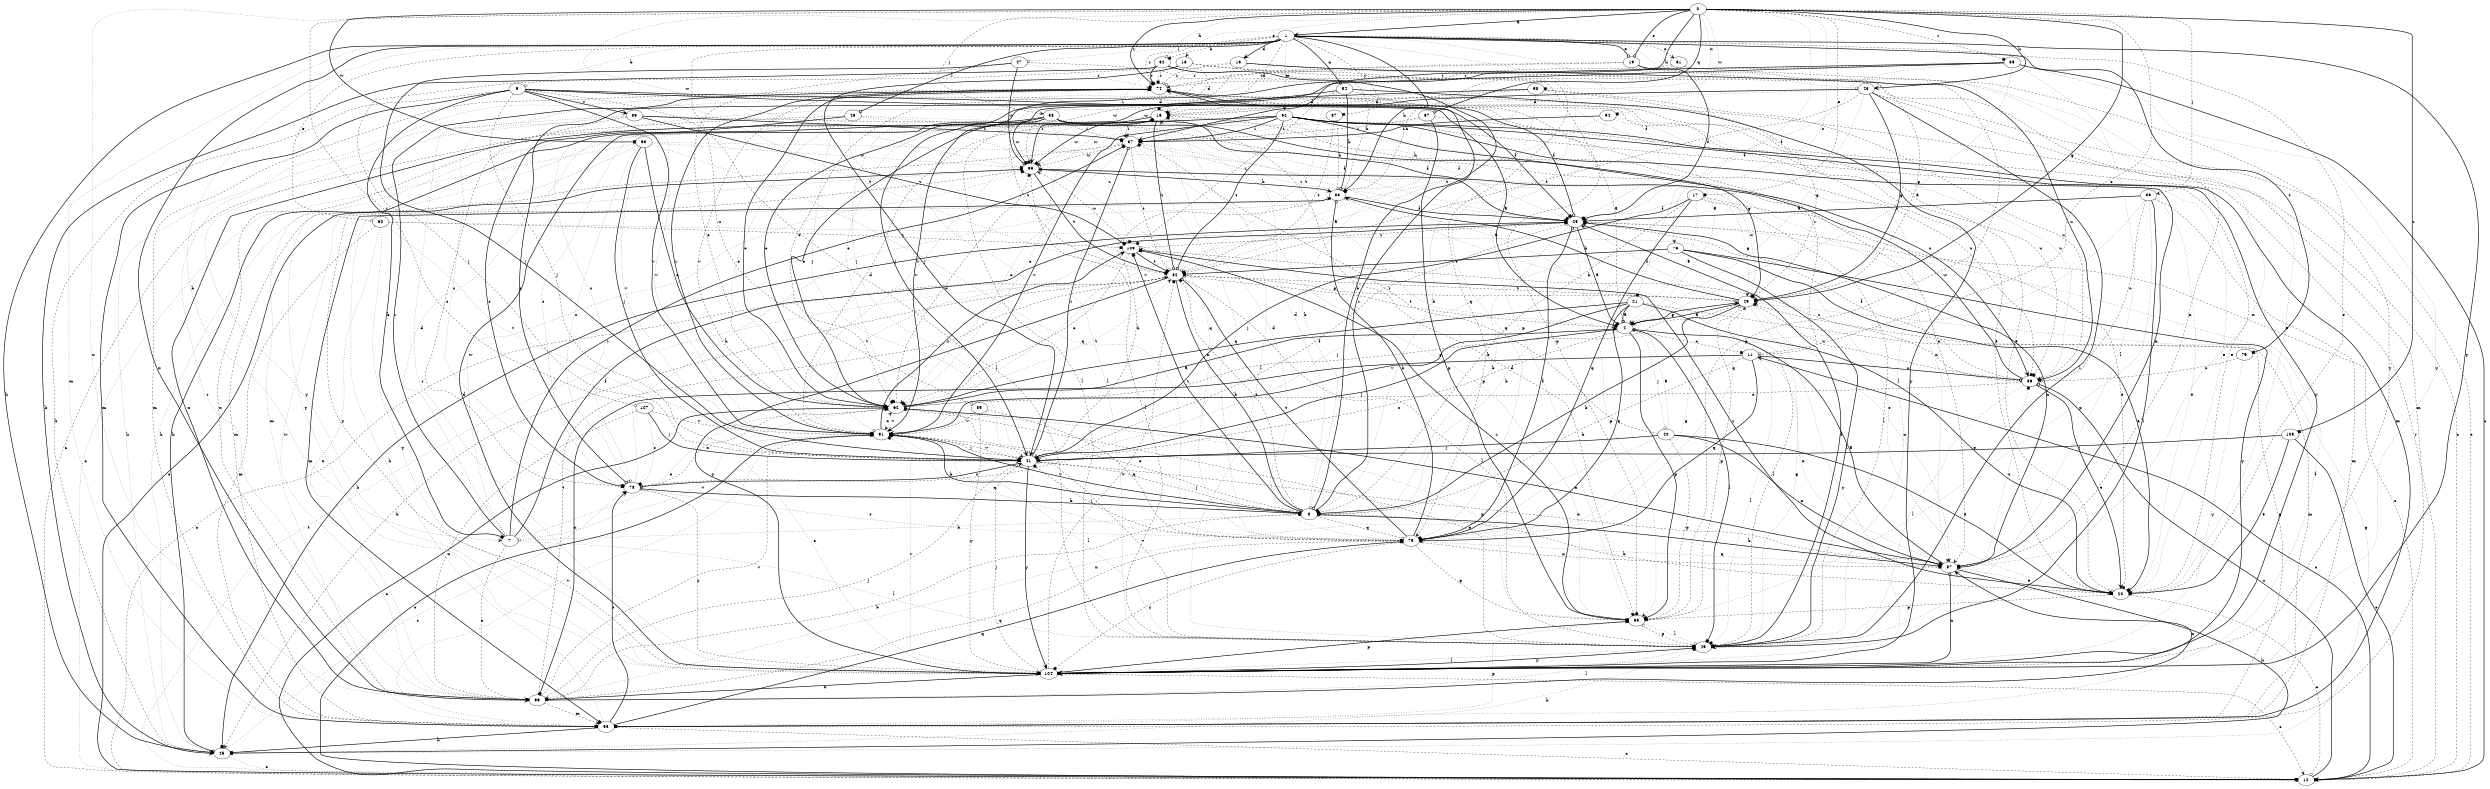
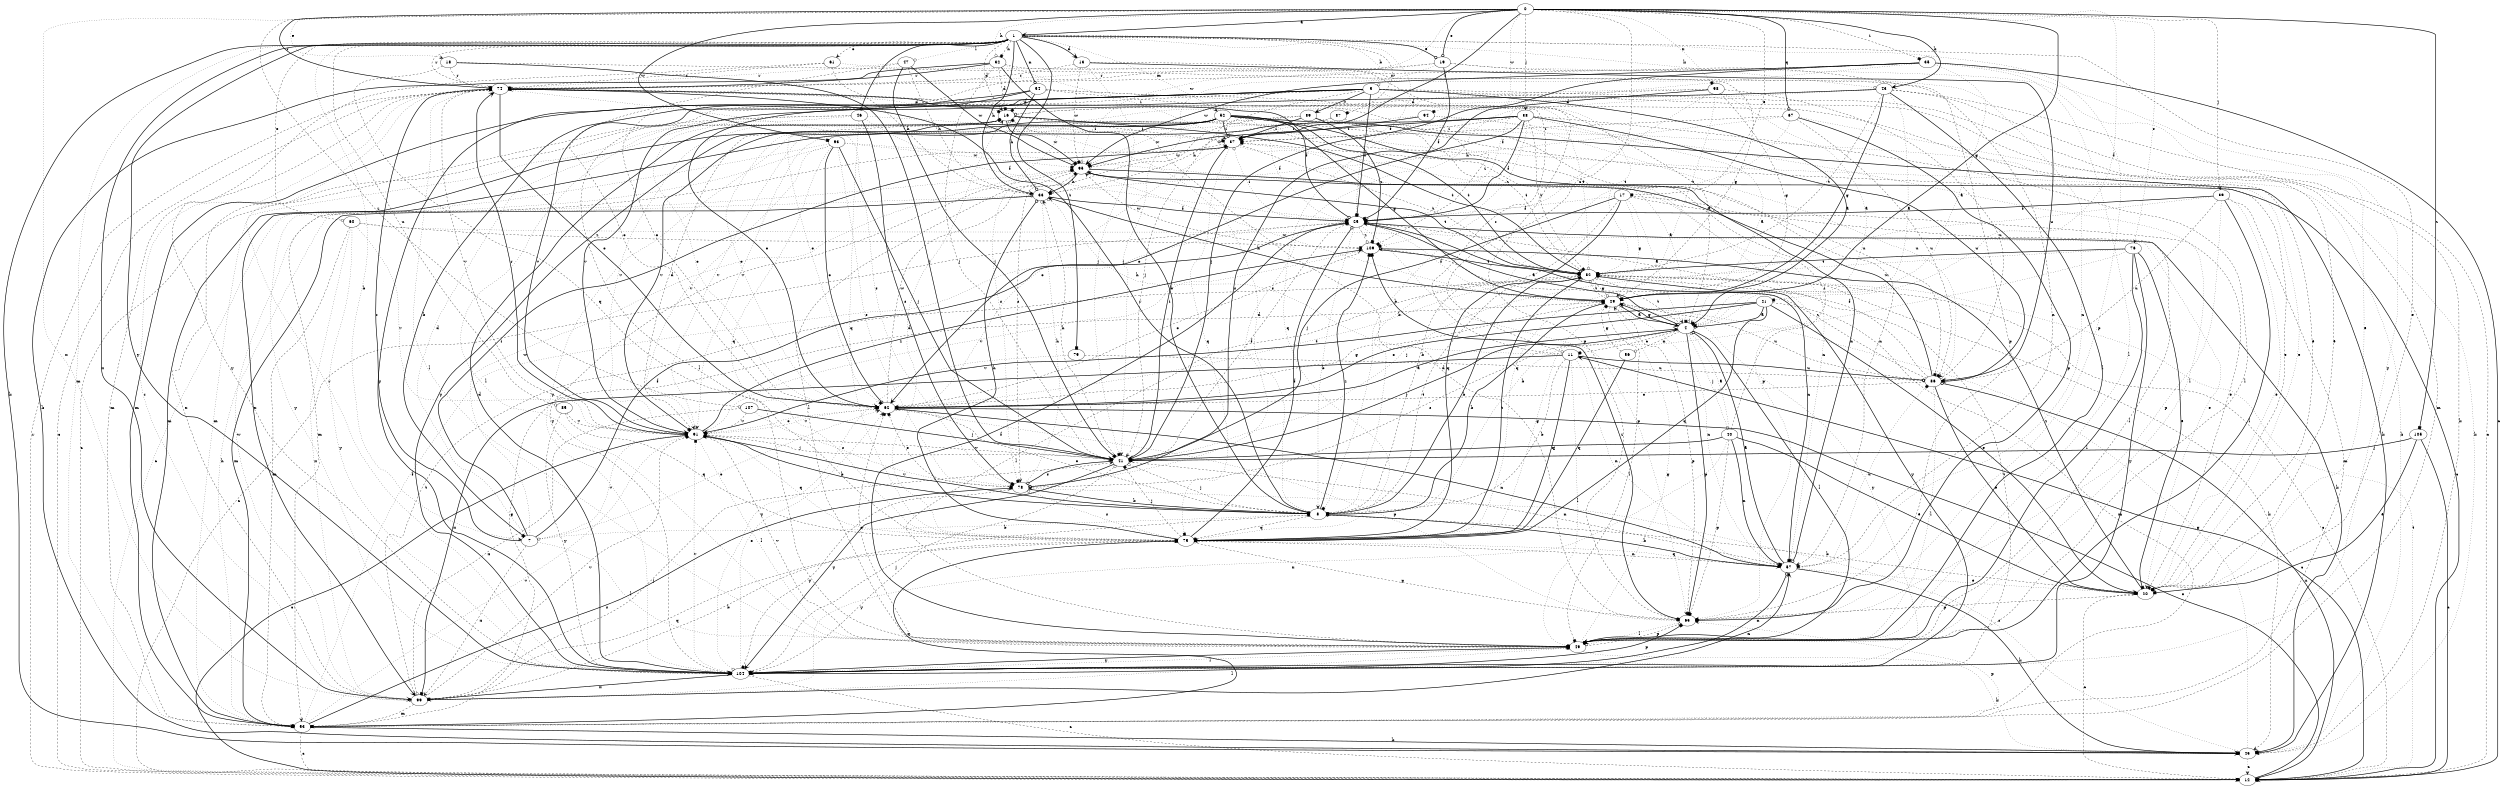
  strict digraph {
    edge [arrowhead=vee style=bold]
    0
    1
    11
    17
    18
    19
    21
    29
    32
    35
    37
    38
    39
    43
    67
    74
    76
    93
    94
    95
    98
    99
    105
    107
    5
    7
    13
    16
    20
    25
    33
    45
    46
    47
    52
    53
    54
    60
    61
    65
    79
    85
    87
    104
    49
    8
    n47 [label=75]
    57
    86
    4
    41
    62
    91
    82
    12
    109
    78
    89
    40
+   56
    0 -> 1 [label=a]
    0 -> 11 [arrowhead=odot label=c style=dashed]
    0 -> 17 [arrowhead=box label=e style=dashed]
    0 -> 18 [label=e style=dotted]
    0 -> 19 [arrowhead=odot label=e]
    0 -> 21 [arrowhead=box label=f style=dotted]
    0 -> 29 [arrowhead=box label=g]
    0 -> 32 [arrowhead=odot label=h style=dotted]
    0 -> 35 [arrowhead=box label=i style=dashed]
    0 -> 37 [label=i]
    0 -> 38 [label=j style=dashed]
    0 -> 39 [label=j style=dashed]
    0 -> 43 [label=k]
    0 -> 67 [arrowhead=odot label=q]
    0 -> 74 [label=r]
    0 -> 76 [label=s style=dotted]
    0 -> 93 [arrowhead=box label=w]
    0 -> 94 [arrowhead=box label=w style=dotted]
    0 -> 95 [arrowhead=odot label=w style=dotted]
    0 -> 98 [arrowhead=box label=x style=dotted]
    0 -> 99 [arrowhead=odot label=x style=dotted]
    0 -> 105 [arrowhead=box label=z]
    0 -> 107 [arrowhead=odot label=z style=dashed]
    1 -> 19 [arrowhead=odot label=e]
    1 -> 32 [arrowhead=box label=h style=dashed]
    1 -> 43 [arrowhead=odot label=k style=dotted]
    1 -> 74 [arrowhead=box label=r style=dashed]
    1 -> 99 [label=x]
    1 -> 5 [arrowhead=odot label=b style=dotted]
    1 -> 7 [label=b style=dotted]
    1 -> 13 [label=d]
    1 -> 16 [label=d style=dashed]
    1 -> 20 [arrowhead=odot label=e style=dashed]
    1 -> 25 [arrowhead=odot label=f style=dotted]
    1 -> 33 [label=h]
    1 -> 45 [label=k]
    1 -> 46 [arrowhead=odot label=l]
    1 -> 47 [arrowhead=odot label=l style=dotted]
    1 -> 52 [label=m style=dotted]
    1 -> 53 [label=m style=dotted]
    1 -> 54 [arrowhead=odot label=n]
    1 -> 60 [arrowhead=odot label=o style=dashed]
    1 -> 61 [label=o style=dashed]
    1 -> 65 [arrowhead=box label=p style=dotted]
    1 -> 79 [arrowhead=box label=t]
    1 -> 85 [arrowhead=odot label=u style=dashed]
    1 -> 87 [arrowhead=box label=v style=dashed]
    1 -> 104 [label=y]
    11 -> 74 [arrowhead=box label=r style=dashed]
    11 -> 99 [arrowhead=box label=x]
    11 -> 33 [arrowhead=odot label=h style=dotted]
    11 -> 49 [arrowhead=box label=l style=dotted]
    11 -> 8 [arrowhead=odot label=b style=dashed]
    11 -> n47 [arrowhead=odot label=q]
    11 -> 57 [label=n style=dotted]
    11 -> 86 [arrowhead=odot label=u]
    17 -> 29 [label=g style=dotted]
    17 -> 20 [arrowhead=box label=e style=dashed]
    17 -> 25 [arrowhead=box label=f style=dotted]
    17 -> 49 [label=l style=dashed]
    17 -> 8 [label=b style=dashed]
    17 -> n47 [arrowhead=odot label=q]
    17 -> 4 [label=a style=dotted]
    17 -> 41 [arrowhead=odot label=j]
    18 -> 74 [arrowhead=box label=r style=dashed]
    18 -> n47 [label=q style=dashed]
    18 -> 57 [arrowhead=odot label=n style=dashed]
    18 -> 41 [label=j]
    19 -> 74 [arrowhead=odot label=r style=dotted]
    19 -> 20 [arrowhead=odot label=e style=dotted]
    19 -> 25 [arrowhead=box label=f]
    19 -> 65 [arrowhead=odot label=p style=dashed]
    19 -> 41 [label=j style=dotted]
    19 -> 62 [arrowhead=box label=o style=dashed]
    21 -> 20 [label=e]
    21 -> 53 [arrowhead=box label=m style=dashed]
    21 -> n47 [arrowhead=box label=q]
    21 -> 4 [arrowhead=odot label=a]
    21 -> 62 [arrowhead=odot label=o]
    21 -> 91 [label=v]
    29 -> 95 [label=w style=dotted]
    29 -> 25 [label=f style=dotted]
    29 -> 33 [label=h]
    29 -> 65 [label=p style=dashed]
    29 -> 104 [arrowhead=odot label=y style=dotted]
    29 -> 49 [arrowhead=box label=l style=dashed]
    29 -> 8 [arrowhead=box label=b]
    29 -> 57 [label=n style=dotted]
    29 -> 86 [arrowhead=odot label=u style=dashed]
    29 -> 4 [label=a]
    29 -> 82 [arrowhead=odot label=t style=dashed]
    32 -> 37 [label=i style=dotted]
    32 -> 74 [arrowhead=odot label=r]
    32 -> 16 [arrowhead=box label=d style=dashed]
    32 -> 45 [label=k]
    32 -> 65 [arrowhead=box label=p style=dashed]
    32 -> 8 [arrowhead=odot label=b]
    32 -> 41 [arrowhead=box label=j style=dashed]
    35 -> 74 [label=r style=dashed]
    35 -> 95 [label=w]
    35 -> 25 [label=f style=dotted]
    35 -> 104 [arrowhead=odot label=y style=dotted]
    35 -> 49 [arrowhead=box label=l style=dotted]
    35 -> 4 [label=a style=dotted]
    35 -> 41 [label=j]
    35 -> 12 [label=c]
    37 -> 95 [arrowhead=odot label=w style=dashed]
    37 -> 53 [label=m style=dashed]
    37 -> 65 [label=p style=dotted]
    37 -> n47 [arrowhead=box label=q style=dotted]
    37 -> 4 [arrowhead=box label=a style=dotted]
    37 -> 62 [label=o style=dotted]
    37 -> 82 [arrowhead=odot label=t style=dashed]
    38 -> 37 [arrowhead=odot label=i style=dashed]
    38 -> 95 [arrowhead=box label=w]
    38 -> 99 [label=x]
    38 -> 25 [arrowhead=odot label=f]
    38 -> 49 [arrowhead=odot label=l style=dashed]
    38 -> 86 [label=u]
    38 -> 4 [label=a style=dotted]
    38 -> 62 [label=o]
    38 -> 82 [arrowhead=box label=t style=dashed]
    38 -> 109 [arrowhead=box label=z style=dotted]
    39 -> 20 [label=e style=dotted]
    39 -> 25 [label=f]
    39 -> 53 [label=m style=dashed]
    39 -> 65 [arrowhead=box label=p style=dotted]
    39 -> 49 [label=l]
    39 -> n47 [label=q style=dotted]
    39 -> 86 [label=u style=dashed]
    43 -> 29 [arrowhead=box label=g]
    43 -> 16 [arrowhead=odot label=d style=dotted]
    43 -> 53 [arrowhead=box label=m style=dashed]
    43 -> 49 [arrowhead=box label=l]
    43 -> 4 [label=a style=dotted]
    43 -> 91 [label=v]
    43 -> 82 [arrowhead=box label=t style=dashed]
    43 -> 12 [label=c style=dashed]
    43 -> 78 [arrowhead=odot label=s style=dotted]
    67 -> 37 [arrowhead=box label=i style=dashed]
    67 -> 33 [arrowhead=box label=h style=dotted]
    67 -> 45 [label=k style=dotted]
    67 -> 65 [arrowhead=odot label=p]
    67 -> 8 [arrowhead=odot label=b style=dotted]
    67 -> 86 [arrowhead=box label=u style=dashed]
    74 -> 16 [arrowhead=box label=d style=dotted]
    74 -> 20 [arrowhead=odot label=e style=dashed]
    74 -> 25 [arrowhead=odot label=f]
    74 -> 53 [label=m style=dashed]
    74 -> 49 [arrowhead=box label=l style=dotted]
    74 -> 62 [label=o]
    74 -> 91 [arrowhead=odot label=v style=dashed]
    74 -> 12 [label=c style=dashed]
    74 -> 78 [label=s style=dotted]
    76 -> 20 [arrowhead=box label=e]
    76 -> 104 [arrowhead=box label=y]
    76 -> 49 [label=l]
    76 -> 8 [arrowhead=odot label=b style=dotted]
    76 -> 41 [arrowhead=odot label=j style=dotted]
    76 -> 82 [arrowhead=box label=t]
    93 -> 95 [arrowhead=box label=w style=dotted]
    93 -> 104 [arrowhead=box label=y style=dotted]
    93 -> n47 [arrowhead=box label=q style=dotted]
    93 -> 57 [label=n style=dotted]
    93 -> 41 [arrowhead=odot label=j]
    93 -> 62 [arrowhead=odot label=o]
    93 -> 91 [label=v style=dotted]
    93 -> 12 [arrowhead=box label=c style=dotted]
    93 -> 78 [arrowhead=odot label=s style=dotted]
    94 -> 37 [label=i]
    94 -> 49 [label=l style=dotted]
    94 -> n47 [arrowhead=box label=q style=dotted]
    94 -> 86 [label=u style=dotted]
    94 -> 91 [label=v style=dotted]
    95 -> 33 [label=h]
    95 -> 104 [label=y style=dashed]
    95 -> 49 [arrowhead=box label=l style=dashed]
    95 -> 82 [arrowhead=odot label=t]
    95 -> 12 [arrowhead=odot label=c]
    98 -> 29 [label=g style=dashed]
    98 -> 16 [arrowhead=odot label=d style=dashed]
    98 -> 8 [arrowhead=box label=b style=dotted]
    98 -> 86 [arrowhead=odot label=u style=dashed]
    98 -> 4 [label=a style=dotted]
    98 -> 62 [arrowhead=box label=o style=dotted]
    98 -> 82 [arrowhead=box label=t style=dotted]
    98 -> 78 [arrowhead=odot label=s]
    99 -> 74 [arrowhead=box label=r style=dotted]
    99 -> 95 [arrowhead=box label=w style=dotted]
    99 -> 53 [label=m style=dashed]
    99 -> 49 [arrowhead=box label=l style=dotted]
    99 -> 8 [arrowhead=box label=b style=dashed]
    99 -> n47 [label=q style=dashed]
    99 -> 57 [label=n]
    99 -> 41 [label=j style=dashed]
    99 -> 91 [arrowhead=box label=v style=dashed]
    99 -> 82 [arrowhead=odot label=t style=dashed]
    105 -> 20 [arrowhead=box label=e]
    105 -> 41 [arrowhead=odot label=j]
    105 -> 12 [arrowhead=box label=c]
    107 -> 99 [arrowhead=odot label=x style=dashed]
    107 -> 41 [label=j]
    107 -> 91 [arrowhead=box label=v style=dashed]
    107 -> 78 [arrowhead=box label=s style=dotted]
    5 -> 7 [arrowhead=box label=b]
    5 -> 20 [arrowhead=box label=e style=dashed]
    5 -> 25 [arrowhead=box label=f]
    5 -> 45 [label=k style=dashed]
    5 -> 53 [arrowhead=odot label=m]
    5 -> 49 [arrowhead=odot label=l style=dashed]
    5 -> 4 [arrowhead=box label=a]
    5 -> 41 [label=j style=dashed]
    5 -> 91 [arrowhead=box label=v]
    5 -> 82 [arrowhead=odot label=t style=dotted]
    5 -> 89 [label=v]
    7 -> 37 [arrowhead=box label=i]
    7 -> 74 [arrowhead=odot label=r]
    7 -> 95 [arrowhead=box label=w style=dotted]
    7 -> 99 [label=x style=dashed]
    7 -> 16 [arrowhead=odot label=d style=dotted]
    7 -> 25 [arrowhead=box label=f]
    7 -> 49 [label=l style=dotted]
    7 -> 62 [label=o style=dotted]
    7 -> 91 [label=v style=dotted]
    13 -> 29 [arrowhead=odot label=g style=dashed]
    13 -> 74 [arrowhead=odot label=r style=dashed]
    13 -> 95 [arrowhead=box label=w style=dashed]
    13 -> 86 [label=u]
    13 -> 41 [arrowhead=box label=j style=dotted]
    16 -> 37 [label=i style=dashed]
    16 -> 95 [arrowhead=box label=w]
    16 -> 20 [arrowhead=odot label=e style=dotted]
    16 -> 53 [arrowhead=box label=m style=dotted]
    16 -> 86 [arrowhead=box label=u style=dashed]
    16 -> 91 [label=v style=dotted]
    16 -> 82 [arrowhead=odot label=t]
    16 -> 12 [arrowhead=odot label=c style=dashed]
    20 -> 65 [arrowhead=odot label=p style=dashed]
    20 -> 8 [arrowhead=odot label=b style=dashed]
    20 -> 12 [arrowhead=odot label=c style=dashed]
    20 -> 109 [arrowhead=odot label=z]
    25 -> 37 [arrowhead=odot label=i style=dotted]
    25 -> 45 [arrowhead=box label=k]
    25 -> 65 [label=p style=dotted]
    25 -> 8 [label=b style=dotted]
    25 -> 57 [arrowhead=box label=n]
    25 -> 4 [arrowhead=odot label=a]
    25 -> 12 [label=c style=dashed]
    25 -> 109 [arrowhead=odot label=z style=dashed]
    33 -> 25 [arrowhead=odot label=f]
    33 -> 53 [arrowhead=box label=m]
    45 -> 29 [label=g style=dotted]
    45 -> 12 [label=c style=dotted]
    45 -> 78 [label=s style=dotted]
    46 -> 37 [arrowhead=box label=i style=dotted]
    46 -> 99 [arrowhead=odot label=x style=dashed]
    46 -> 25 [label=f style=dotted]
    46 -> 49 [label=l style=dotted]
    46 -> n47 [arrowhead=box label=q style=dotted]
    46 -> 62 [label=o style=dotted]
    46 -> 78 [arrowhead=box label=s]
    47 -> 74 [arrowhead=box label=r style=dotted]
    47 -> 95 [arrowhead=odot label=w]
    47 -> 33 [arrowhead=odot label=h style=dashed]
    47 -> 41 [arrowhead=box label=j]
    47 -> 62 [label=o style=dashed]
    52 -> 29 [arrowhead=box label=g]
    52 -> 37 [arrowhead=odot label=i]
    52 -> 95 [label=w style=dotted]
    52 -> 20 [label=e style=dashed]
    52 -> 25 [arrowhead=box label=f style=dotted]
    52 -> 45 [arrowhead=odot label=k]
    52 -> 53 [arrowhead=odot label=m]
    52 -> 104 [label=y]
    52 -> 57 [arrowhead=odot label=n]
    52 -> 62 [arrowhead=box label=o style=dotted]
    52 -> 91 [arrowhead=box label=v]
    52 -> 82 [arrowhead=odot label=t]
    52 -> 78 [arrowhead=box label=s style=dotted]
    53 -> 29 [arrowhead=box label=g style=dashed]
    53 -> 25 [arrowhead=box label=f style=dotted]
    53 -> 33 [arrowhead=odot label=h style=dotted]
    53 -> 45 [arrowhead=odot label=k]
    53 -> 65 [label=p style=dotted]
    53 -> n47 [arrowhead=box label=q]
    53 -> 91 [arrowhead=odot label=v style=dotted]
    53 -> 12 [label=c style=dashed]
    53 -> 78 [label=s]
    54 -> 16 [arrowhead=box label=d style=dashed]
    54 -> 33 [arrowhead=odot label=h]
    54 -> 104 [label=y]
    54 -> 4 [arrowhead=odot label=a style=dashed]
    54 -> 62 [label=o]
    54 -> 82 [arrowhead=odot label=t style=dotted]
    54 -> 109 [arrowhead=box label=z style=dashed]
    60 -> 99 [arrowhead=odot label=x style=dotted]
    60 -> 20 [label=e style=dotted]
    60 -> 53 [arrowhead=box label=m style=dashed]
    60 -> 104 [arrowhead=box label=y style=dotted]
    60 -> 91 [arrowhead=odot label=v style=dotted]
    60 -> 109 [arrowhead=box label=z style=dashed]
    61 -> 74 [arrowhead=odot label=r style=dashed]
    61 -> 33 [arrowhead=odot label=h style=dashed]
    61 -> 104 [arrowhead=box label=y style=dashed]
    61 -> 57 [arrowhead=box label=n style=dotted]
    65 -> 16 [arrowhead=box label=d style=dashed]
    65 -> 49 [arrowhead=odot label=l style=dotted]
    65 -> 109 [arrowhead=box label=z]
    79 -> 104 [arrowhead=odot label=y style=dotted]
    79 -> 86 [arrowhead=odot label=u style=dashed]
    85 -> 104 [label=y style=dashed]
    85 -> n47 [arrowhead=box label=q style=dashed]
    85 -> 91 [arrowhead=box label=v style=dashed]
    87 -> 37 [arrowhead=odot label=i style=dotted]
    87 -> 33 [arrowhead=odot label=h style=dashed]
    87 -> 82 [arrowhead=odot label=t style=dashed]
    104 -> 74 [arrowhead=box label=r style=dotted]
    104 -> 99 [arrowhead=box label=x]
    104 -> 16 [arrowhead=box label=d]
    104 -> 65 [arrowhead=box label=p]
    104 -> 49 [label=l style=dotted]
    104 -> 57 [arrowhead=odot label=n]
    104 -> 41 [arrowhead=odot label=j style=dashed]
    104 -> 62 [label=o style=dotted]
    104 -> 91 [arrowhead=box label=v style=dotted]
    104 -> 82 [arrowhead=box label=t style=dashed]
    104 -> 12 [label=c style=dashed]
    49 -> 29 [label=g style=dotted]
    49 -> 25 [arrowhead=odot label=f]
    49 -> 45 [arrowhead=box label=k style=dotted]
    49 -> 65 [arrowhead=odot label=p style=dashed]
    49 -> 104 [label=y]
    49 -> 62 [arrowhead=box label=o style=dashed]
    49 -> 91 [label=v style=dashed]
    8 -> 74 [label=r]
    8 -> 7 [arrowhead=odot label=b style=dotted]
    8 -> 16 [arrowhead=odot label=d style=dotted]
    8 -> n47 [arrowhead=odot label=q style=dashed]
    8 -> 41 [arrowhead=odot label=j style=dashed]
    8 -> 62 [arrowhead=odot label=o style=dashed]
    8 -> 91 [arrowhead=box label=v]
    8 -> 82 [arrowhead=box label=t style=dashed]
    8 -> 109 [arrowhead=box label=z]
    n47 -> 29 [arrowhead=odot label=g style=dotted]
    n47 -> 16 [label=d style=dotted]
    n47 -> 25 [arrowhead=odot label=f]
    n47 -> 33 [arrowhead=odot label=h]
    n47 -> 65 [arrowhead=box label=p style=dashed]
    n47 -> 104 [arrowhead=box label=y style=dashed]
    n47 -> 57 [arrowhead=box label=n style=dashed]
    n47 -> 41 [arrowhead=box label=j style=dashed]
    n47 -> 82 [arrowhead=odot label=t]
    n47 -> 78 [arrowhead=odot label=s style=dotted]
    57 -> 20 [arrowhead=box label=e style=dotted]
    57 -> 45 [arrowhead=box label=k]
    57 -> 8 [arrowhead=odot label=b]
    57 -> n47 [label=q style=dotted]
    57 -> 86 [arrowhead=box label=u style=dotted]
    57 -> 4 [arrowhead=odot label=a]
    86 -> 95 [arrowhead=odot label=w]
    86 -> 20 [label=e]
    86 -> 25 [arrowhead=box label=f style=dashed]
    86 -> 49 [arrowhead=odot label=l style=dotted]
    86 -> 62 [arrowhead=odot label=o style=dashed]
    86 -> 109 [label=z style=dashed]
    4 -> 11 [arrowhead=box label=c style=dashed]
    4 -> 29 [label=g]
    4 -> 65 [arrowhead=box label=p]
    4 -> 49 [arrowhead=box label=l]
    4 -> 41 [arrowhead=box label=j]
    4 -> 82 [arrowhead=odot label=t style=dashed]
    4 -> 78 [arrowhead=odot label=s style=dashed]
    4 -> 40 [arrowhead=odot label=j style=dotted]
+   4 -> 56 [arrowhead=odot label=n style=dashed]
    41 -> 37 [arrowhead=odot label=i]
    41 -> 25 [arrowhead=odot label=f style=dashed]
    41 -> 33 [label=h style=dashed]
    41 -> 104 [label=y]
    41 -> 57 [label=n style=dashed]
    41 -> 91 [label=v style=dashed]
    41 -> 78 [arrowhead=odot label=s]
    62 -> 29 [arrowhead=odot label=g style=dashed]
    62 -> 95 [arrowhead=box label=w style=dashed]
    62 -> 65 [arrowhead=odot label=p style=dotted]
    62 -> 57 [label=n]
    62 -> 4 [label=a]
    62 -> 91 [label=v style=dotted]
    62 -> 82 [label=t style=dotted]
    91 -> 74 [label=r]
    91 -> 16 [arrowhead=odot label=d style=dashed]
    91 -> 49 [arrowhead=odot label=l style=dotted]
    91 -> 8 [arrowhead=odot label=b]
    91 -> n47 [arrowhead=odot label=q style=dotted]
    91 -> 41 [arrowhead=odot label=j style=dashed]
    91 -> 62 [label=o style=dotted]
    91 -> 12 [arrowhead=odot label=c]
    91 -> 109 [label=z]
    82 -> 29 [arrowhead=odot label=g style=dashed]
    82 -> 45 [label=k style=dashed]
    82 -> 104 [label=y]
    82 -> 49 [arrowhead=box label=l style=dashed]
    82 -> 8 [arrowhead=odot label=b]
    82 -> 12 [arrowhead=box label=c style=dashed]
    12 -> 11 [label=c]
    12 -> 74 [label=r style=dashed]
    12 -> 86 [arrowhead=odot label=u]
    12 -> 62 [label=o]
    12 -> 82 [label=t style=dotted]
    109 -> 95 [label=w style=dashed]
    109 -> 62 [label=o style=dashed]
    109 -> 91 [arrowhead=odot label=v style=dotted]
    109 -> 82 [arrowhead=box label=t]
    78 -> 33 [arrowhead=odot label=h style=dotted]
    78 -> 104 [arrowhead=box label=y style=dashed]
    78 -> 8 [arrowhead=box label=b]
    78 -> 62 [arrowhead=box label=o style=dashed]
    89 -> 37 [arrowhead=box label=i]
    89 -> 45 [label=k style=dotted]
    89 -> 104 [arrowhead=odot label=y style=dotted]
    89 -> 57 [label=n style=dashed]
    89 -> 91 [arrowhead=odot label=v style=dotted]
    89 -> 109 [arrowhead=box label=z]
    89 -> 78 [label=s style=dashed]
    40 -> 37 [arrowhead=box label=i style=dashed]
    40 -> 99 [label=x style=dotted]
    40 -> 20 [arrowhead=box label=e]
    40 -> 65 [arrowhead=box label=p style=dashed]
    40 -> 57 [arrowhead=box label=n]
    40 -> 4 [arrowhead=odot label=a style=dotted]
    40 -> 41 [label=j]
+   56 -> 29 [arrowhead=box label=g style=dashed]
+   56 -> n47 [arrowhead=box label=q]
  }
